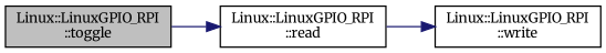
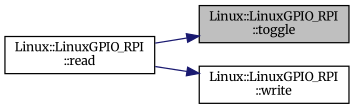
  digraph {
    fontname=Merriweather
    rankdir=LR
    node [color=black fillcolor=white fontname=Merriweather fontsize=10 shape=record style=filled]
    edge [color=midnightblue fontname=Merriweather fontsize=10 labelfontname=Helvetica labelfontsize=10 style=solid]
    n1 [fillcolor=grey75 fontcolor=black height=0.2 label="Linux::LinuxGPIO_RPI\l::toggle" width=0.4]
    n2 [height=0.2 label="Linux::LinuxGPIO_RPI\l::read" width=0.4]
    n3 [height=0.2 label="Linux::LinuxGPIO_RPI\l::write" width=0.4]
-   n1 -> n2
+   n2 -> n1
    n2 -> n3
  }
